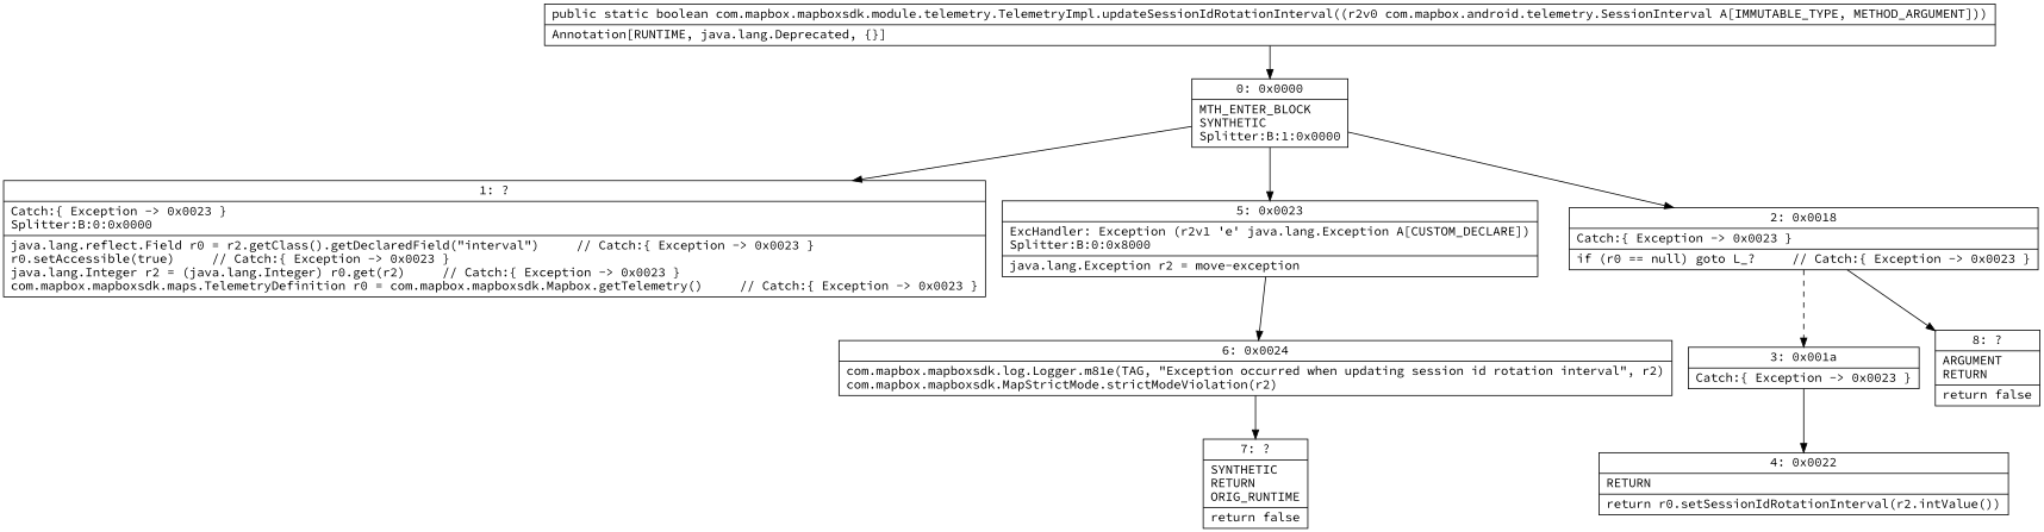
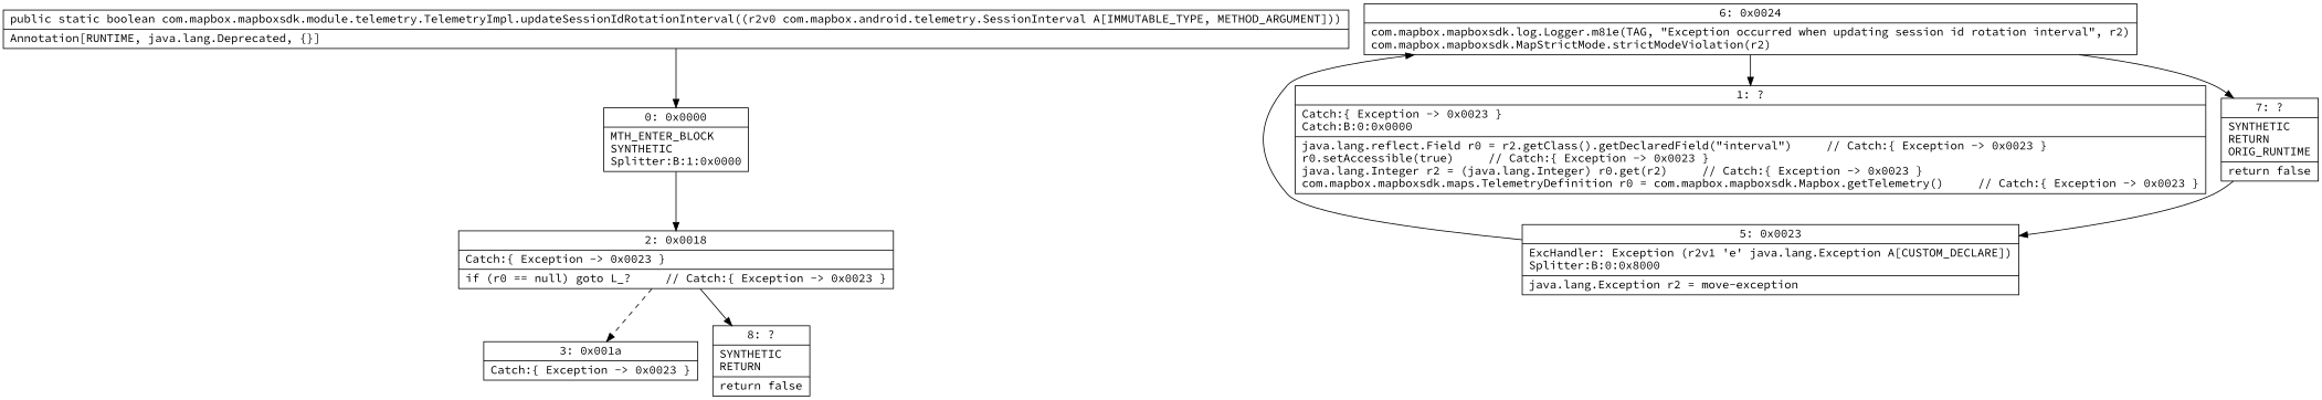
  digraph {
    fontname="Source Code Pro"
    node [fontname="Source Code Pro" shape=record]
    edge [fontname="Source Code Pro"]
    n1 [label="{0\:\ 0x0000|MTH_ENTER_BLOCK\lSYNTHETIC\lSplitter:B:1:0x0000\l}"]
-   n2 [label="{1\:\ ?|Catch:\{ Exception \-\> 0x0023 \}\lSplitter:B:0:0x0000\l|java.lang.reflect.Field r0 = r2.getClass().getDeclaredField(\"interval\")     \/\/ Catch:\{ Exception \-\> 0x0023 \}\lr0.setAccessible(true)     \/\/ Catch:\{ Exception \-\> 0x0023 \}\ljava.lang.Integer r2 = (java.lang.Integer) r0.get(r2)     \/\/ Catch:\{ Exception \-\> 0x0023 \}\lcom.mapbox.mapboxsdk.maps.TelemetryDefinition r0 = com.mapbox.mapboxsdk.Mapbox.getTelemetry()     \/\/ Catch:\{ Exception \-\> 0x0023 \}\l}"]
+   n2 [label="{1\:\ ?|Catch:\{ Exception \-\> 0x0023 \}\lCatch:B:0:0x0000\l|java.lang.reflect.Field r0 = r2.getClass().getDeclaredField(\"interval\")     \/\/ Catch:\{ Exception \-\> 0x0023 \}\lr0.setAccessible(true)     \/\/ Catch:\{ Exception \-\> 0x0023 \}\ljava.lang.Integer r2 = (java.lang.Integer) r0.get(r2)     \/\/ Catch:\{ Exception \-\> 0x0023 \}\lcom.mapbox.mapboxsdk.maps.TelemetryDefinition r0 = com.mapbox.mapboxsdk.Mapbox.getTelemetry()     \/\/ Catch:\{ Exception \-\> 0x0023 \}\l}"]
    n3 [label="{5\:\ 0x0023|ExcHandler: Exception (r2v1 'e' java.lang.Exception A[CUSTOM_DECLARE])\lSplitter:B:0:0x8000\l|java.lang.Exception r2 = move\-exception\l}"]
    n4 [label="{2\:\ 0x0018|Catch:\{ Exception \-\> 0x0023 \}\l|if (r0 == null) goto L_?     \/\/ Catch:\{ Exception \-\> 0x0023 \}\l}"]
    n5 [label="{6\:\ 0x0024|com.mapbox.mapboxsdk.log.Logger.m81e(TAG, \"Exception occurred when updating session id rotation interval\", r2)\lcom.mapbox.mapboxsdk.MapStrictMode.strictModeViolation(r2)\l}"]
    n6 [label="{3\:\ 0x001a|Catch:\{ Exception \-\> 0x0023 \}\l}"]
-   n7 [label="{8\:\ ?|ARGUMENT\lRETURN\l|return false\l}"]
-   n8 [label="{4\:\ 0x0022|RETURN\l|return r0.setSessionIdRotationInterval(r2.intValue())\l}"]
+   n7 [label="{8\:\ ?|SYNTHETIC\lRETURN\l|return false\l}"]
    n9 [label="{7\:\ ?|SYNTHETIC\lRETURN\lORIG_RUNTIME\l|return false\l}"]
    n10 [label="{public static boolean com.mapbox.mapboxsdk.module.telemetry.TelemetryImpl.updateSessionIdRotationInterval((r2v0 com.mapbox.android.telemetry.SessionInterval A[IMMUTABLE_TYPE, METHOD_ARGUMENT]))  | Annotation[RUNTIME, java.lang.Deprecated, \{\}]\l}"]
-   n1 -> n2
-   n1 -> n3
+   n5 -> n2
+   n9 -> n3
    n1 -> n4
    n3 -> n5
    n4 -> n6 [style=dashed]
    n4 -> n7
    n5 -> n9
-   n6 -> n8
    n10 -> n1
  }
